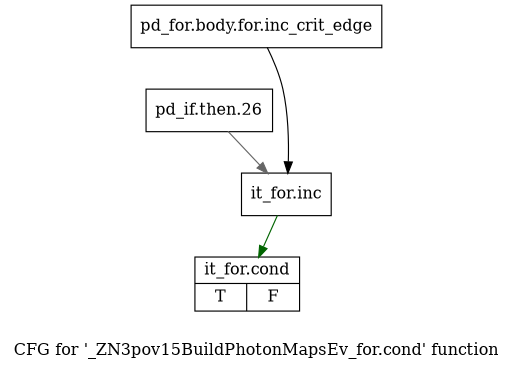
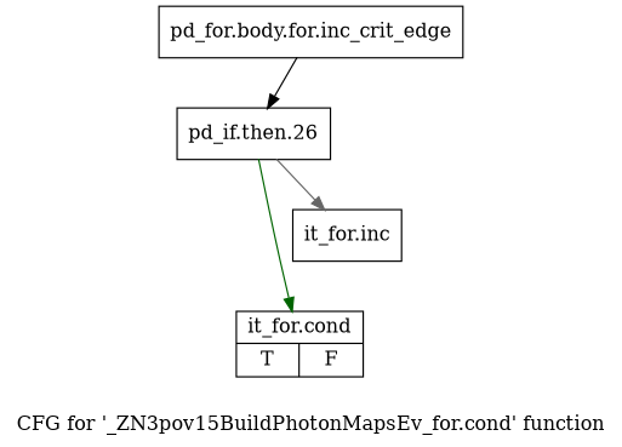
  digraph {
    label="CFG for '_ZN3pov15BuildPhotonMapsEv_for.cond' function"
    node [shape=record]
    n1 [label="{it_for.cond|{<s0>T|<s1>F}}"]
    n2 [label="{pd_if.then.26}"]
    n3 [label="{it_for.inc}"]
    n4 [label="{pd_for.body.for.inc_crit_edge}"]
    n2 -> n3 [color=gray40]
-   n3 -> n1 [color=darkgreen]
-   n4 -> n3 [color=black]
+   n2 -> n1 [color=darkgreen]
+   n4 -> n2 [color=black]
  }
